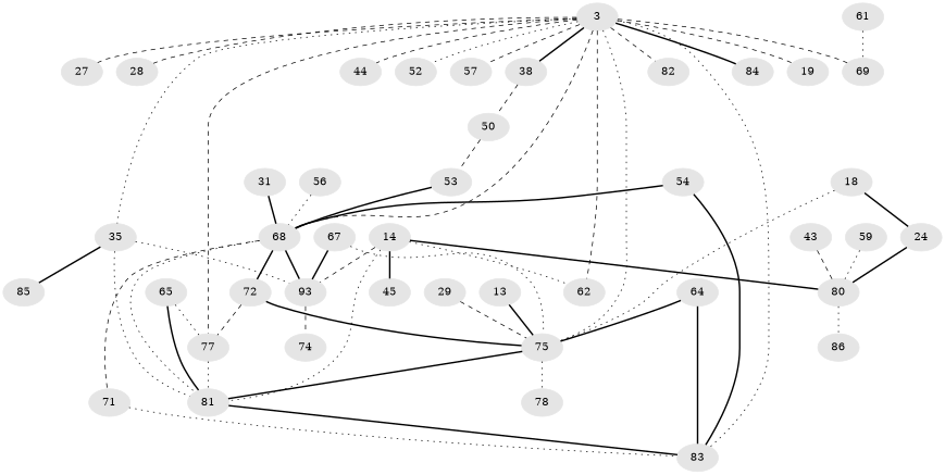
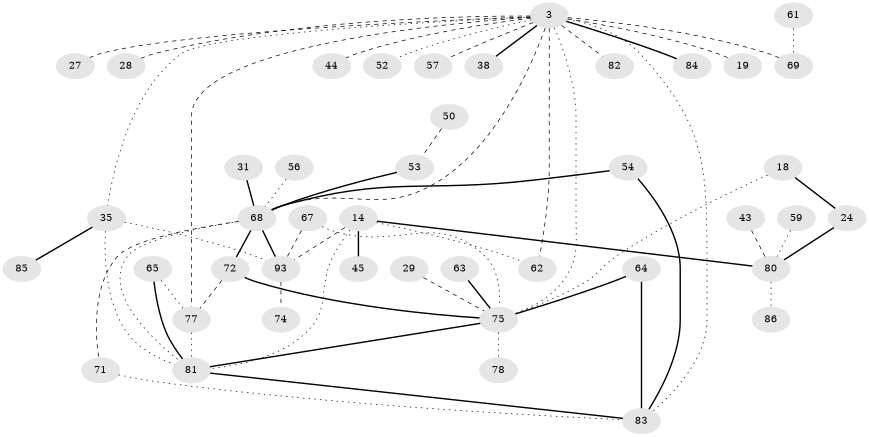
  graph {
    node [color=gray90 style=filled]
    edge [style=bold]
    3 [super="+2"]
    19
    27
    28
    35 [super="+33"]
    38
    44
    52
    57
    62 [super="+30+55"]
    68 [super="+49+21+46"]
    69 [super="+40"]
    75 [super="+60+47+48"]
    77 [super="+37"]
    82
    83 [super="+4+66"]
    84
    n18 [label=93 super="+70"]
    81 [super="+10+79+42"]
    85
    50
    71
    72
    78
    14
    45
    80 [super="+26+76"]
    74
    86
    18
    24
    29
    31 [super="+11"]
    53
    43
    54
    56
    59
    61
-   63 [label=13]
+   63
    64
    65 [super="+51+58"]
    67
    3 -- 19 [style=dashed]
    3 -- 27 [style=dashed]
    3 -- 28 [style=dashed]
    3 -- 35 [style=dotted]
    3 -- 38
    3 -- 44 [style=dashed]
    3 -- 52 [style=dotted]
    3 -- 57 [style=dashed]
    3 -- 62 [style=dashed weight=2]
    3 -- 68 [style=dashed]
    3 -- 69 [style=dashed weight=2]
    3 -- 75 [style=dotted weight=3]
    3 -- 77 [style=dashed]
    3 -- 82 [style=dashed]
    3 -- 83 [style=dotted]
    3 -- 84
    35 -- n18 [style=dotted]
    35 -- 81 [style=dotted]
    35 -- 85
-   38 -- 50 [style=dashed]
    68 -- n18 [weight=2]
    68 -- 81 [style=dotted weight=2]
    68 -- 71 [style=dashed]
    68 -- 72
    75 -- 81 [weight=2]
    75 -- 78 [style=dotted]
    77 -- 81 [style=dotted]
    n18 -- 74 [style=dashed]
    81 -- 83
    50 -- 53 [style=dashed]
    71 -- 83 [style=dotted]
    72 -- 75
    72 -- 77 [style=dashed]
    14 -- 62 [style=dotted]
    14 -- n18 [style=dashed weight=2]
    14 -- 81 [style=dotted]
    14 -- 45
    14 -- 80
    80 -- 86 [style=dotted]
    18 -- 75 [style=dotted]
    18 -- 24
    24 -- 80
    29 -- 75 [style=dashed]
    31 -- 68
    53 -- 68
    43 -- 80 [style=dashed]
    54 -- 68
    54 -- 83
    56 -- 68 [style=dotted]
    59 -- 80 [style=dotted]
    61 -- 69 [style=dotted]
    63 -- 75
    64 -- 75
    64 -- 83
    65 -- 77 [style=dotted weight=2]
    65 -- 81
    67 -- 75 [style=dotted]
-   67 -- n18
+   67 -- n18 [style=dashed]
  }
